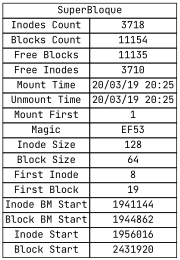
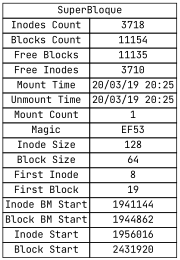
  digraph {
    fontname="JetBrains Mono"
    rankdir=LR
-   n1 [fontname="JetBrains Mono" label=< 		<table border="0" cellborder="1" cellspacing="0"> 			<tr> <td colspan = "2">SuperBloque</td> </tr> 			<tr> <td>Inodes Count</td> <td>3718</td> </tr> 			<tr> <td>Blocks Count</td> <td>11154</td> </tr> 			<tr> <td>Free Blocks</td> <td>11135</td> </tr> 			<tr> <td>Free Inodes</td> <td>3710</td> </tr> 			<tr> <td>Mount Time</td> <td>20/03/19 20:25</td> </tr> 			<tr> <td>Unmount Time</td> <td>20/03/19 20:25</td> </tr> 			<tr> <td>Mount First</td> <td>1</td> </tr> 			<tr> <td>Magic</td> <td>EF53</td> </tr> 			<tr> <td>Inode Size</td> <td>128</td> </tr> 			<tr> <td>Block Size</td> <td>64</td> </tr> 			<tr> <td>First Inode</td> <td>8</td> </tr> 			<tr> <td>First Block</td> <td>19</td> </tr> 			<tr> <td>Inode BM Start</td> <td>1941144</td> </tr> 			<tr> <td>Block BM Start</td> <td>1944862</td> </tr> 			<tr> <td>Inode Start</td> <td>1956016</td> </tr> 			<tr> <td>Block Start</td> <td>2431920</td> </tr> 	</table> > margin=0 shape=none]
+   n1 [fontname="JetBrains Mono" label=< 		<table border="0" cellborder="1" cellspacing="0"> 			<tr> <td colspan = "2">SuperBloque</td> </tr> 			<tr> <td>Inodes Count</td> <td>3718</td> </tr> 			<tr> <td>Blocks Count</td> <td>11154</td> </tr> 			<tr> <td>Free Blocks</td> <td>11135</td> </tr> 			<tr> <td>Free Inodes</td> <td>3710</td> </tr> 			<tr> <td>Mount Time</td> <td>20/03/19 20:25</td> </tr> 			<tr> <td>Unmount Time</td> <td>20/03/19 20:25</td> </tr> 			<tr> <td>Mount Count</td> <td>1</td> </tr> 			<tr> <td>Magic</td> <td>EF53</td> </tr> 			<tr> <td>Inode Size</td> <td>128</td> </tr> 			<tr> <td>Block Size</td> <td>64</td> </tr> 			<tr> <td>First Inode</td> <td>8</td> </tr> 			<tr> <td>First Block</td> <td>19</td> </tr> 			<tr> <td>Inode BM Start</td> <td>1941144</td> </tr> 			<tr> <td>Block BM Start</td> <td>1944862</td> </tr> 			<tr> <td>Inode Start</td> <td>1956016</td> </tr> 			<tr> <td>Block Start</td> <td>2431920</td> </tr> 	</table> > margin=0 shape=none]
  }
